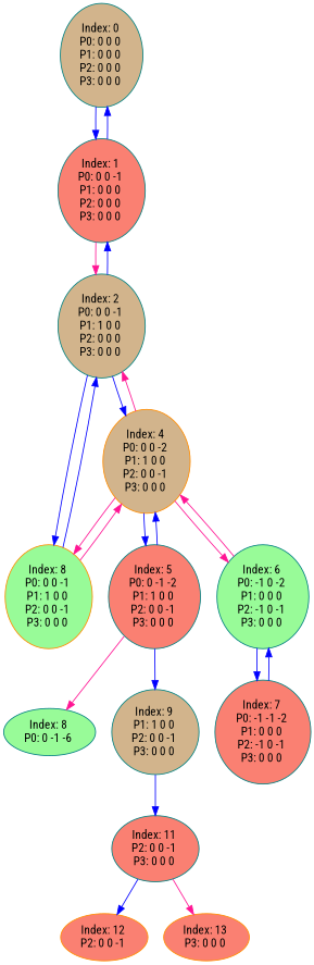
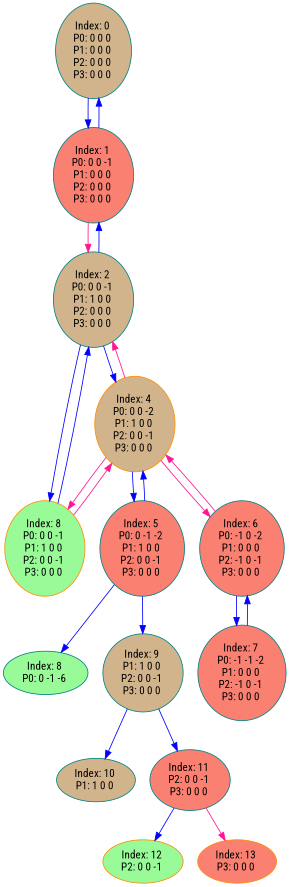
  digraph {
    color=black
    fontname="Roboto Condensed"
    node [color=teal fillcolor=salmon fontname="Roboto Condensed" style=filled]
    edge [color=blue fontname="Roboto Condensed"]
    n1 [fillcolor=tan label="Index: 0 \nP0: 0 0 0 \nP1: 0 0 0 \nP2: 0 0 0 \nP3: 0 0 0 \n"]
    n2 [label="Index: 1 \nP0: 0 0 -1 \nP1: 0 0 0 \nP2: 0 0 0 \nP3: 0 0 0 \n"]
    n3 [fillcolor=tan label="Index: 2 \nP0: 0 0 -1 \nP1: 1 0 0 \nP2: 0 0 0 \nP3: 0 0 0 \n"]
    n4 [color=darkorange fillcolor=palegreen label="Index: 8 \nP0: 0 0 -1 \nP1: 1 0 0 \nP2: 0 0 -1 \nP3: 0 0 0 \n"]
    n5 [color=darkorange fillcolor=tan label="Index: 4 \nP0: 0 0 -2 \nP1: 1 0 0 \nP2: 0 0 -1 \nP3: 0 0 0 \n"]
    n6 [label="Index: 5 \nP0: 0 -1 -2 \nP1: 1 0 0 \nP2: 0 0 -1 \nP3: 0 0 0 \n"]
-   n7 [fillcolor=palegreen label="Index: 6 \nP0: -1 0 -2 \nP1: 0 0 0 \nP2: -1 0 -1 \nP3: 0 0 0 \n"]
+   n7 [label="Index: 6 \nP0: -1 0 -2 \nP1: 0 0 0 \nP2: -1 0 -1 \nP3: 0 0 0 \n"]
    n8 [fillcolor=palegreen label="Index: 8 \nP0: 0 -1 -6 \n"]
    n9 [fillcolor=tan label="Index: 9 \nP1: 1 0 0 \nP2: 0 0 -1 \nP3: 0 0 0 \n"]
    n10 [label="Index: 7 \nP0: -1 -1 -2 \nP1: 0 0 0 \nP2: -1 0 -1 \nP3: 0 0 0 \n"]
+   n11 [fillcolor=tan label="Index: 10 \nP1: 1 0 0 \n"]
    n12 [label="Index: 11 \nP2: 0 0 -1 \nP3: 0 0 0 \n"]
-   n13 [color=darkorange label="Index: 12 \nP2: 0 0 -1 \n"]
+   n13 [color=darkorange fillcolor=palegreen label="Index: 12 \nP2: 0 0 -1 \n"]
    n14 [color=darkorange label="Index: 13 \nP3: 0 0 0 \n"]
    n1 -> n2
    n2 -> n1
    n2 -> n3 [color=deeppink]
    n3 -> n2
    n3 -> n4
    n3 -> n5
    n4 -> n3
    n4 -> n5 [color=deeppink]
    n5 -> n3 [color=deeppink]
    n5 -> n4 [color=deeppink]
    n5 -> n6
    n5 -> n7 [color=deeppink]
    n6 -> n5
-   n6 -> n8 [color=deeppink]
+   n6 -> n8
    n6 -> n9
    n7 -> n5 [color=deeppink]
    n7 -> n10
+   n9 -> n11
    n9 -> n12
    n10 -> n7
    n12 -> n13
    n12 -> n14 [color=deeppink]
  }
